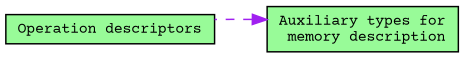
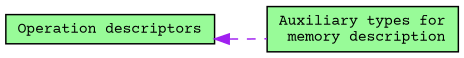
  digraph {
    rankdir=LR
    fontname="Courier Prime"
    node [color=black fillcolor=palegreen fontname="Courier Prime" fontsize=10 shape=record style=filled]
    n1 [fontcolor=black height=0.2 label="Operation descriptors" width=0.4]
    n2 [height=0.2 label="Auxiliary types for\l memory description" width=0.4]
-   n2 -> n1 [dir=back fontname="Courier Prime" fontsize=10 labelfontname=Helvetica labelfontsize=10 shape=plaintext style=dashed color=purple]
+   n1 -> n2 [dir=back fontname="Courier Prime" fontsize=10 labelfontname=Helvetica labelfontsize=10 shape=plaintext style=dashed color=purple]
  }
